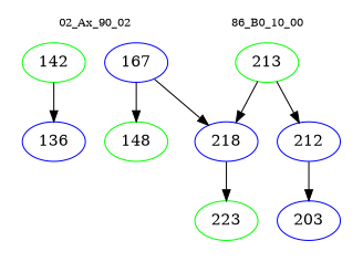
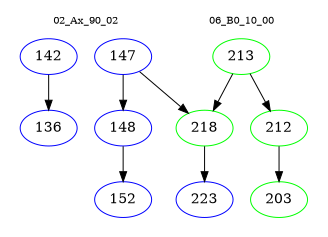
  digraph {
    node [color=blue]
    edge [color=black]
-   n1 [label=167]
-   n2 [color=green label=142]
-   n3 [color=green label=148]
+   n1 [label=147]
+   n2 [label=142]
+   n3 [label=148]
    n4 [label=136]
+   n5 [label=152]
    n6 [color=green label=213]
-   n7 [label=218]
-   n8 [label=212]
-   n9 [color=green label=223]
-   n10 [label=203]
+   n7 [color=green label=218]
+   n8 [color=green label=212]
+   n9 [label=223]
+   n10 [color=green label=203]
    subgraph cluster_1 {
      color=white
      fontsize=10
      label="02_Ax_90_02"
      n1
      n2
      n3
      n4
+     n5
    }
    subgraph cluster_2 {
      color=white
      fontsize=10
-     label="86_B0_10_00"
+     label="06_B0_10_00"
      n6
      n7
      n8
      n9
      n10
    }
    n1 -> n3
    n1 -> n7
    n2 -> n4
+   n3 -> n5
    n6 -> n7
    n6 -> n8
    n7 -> n9
    n8 -> n10
  }
